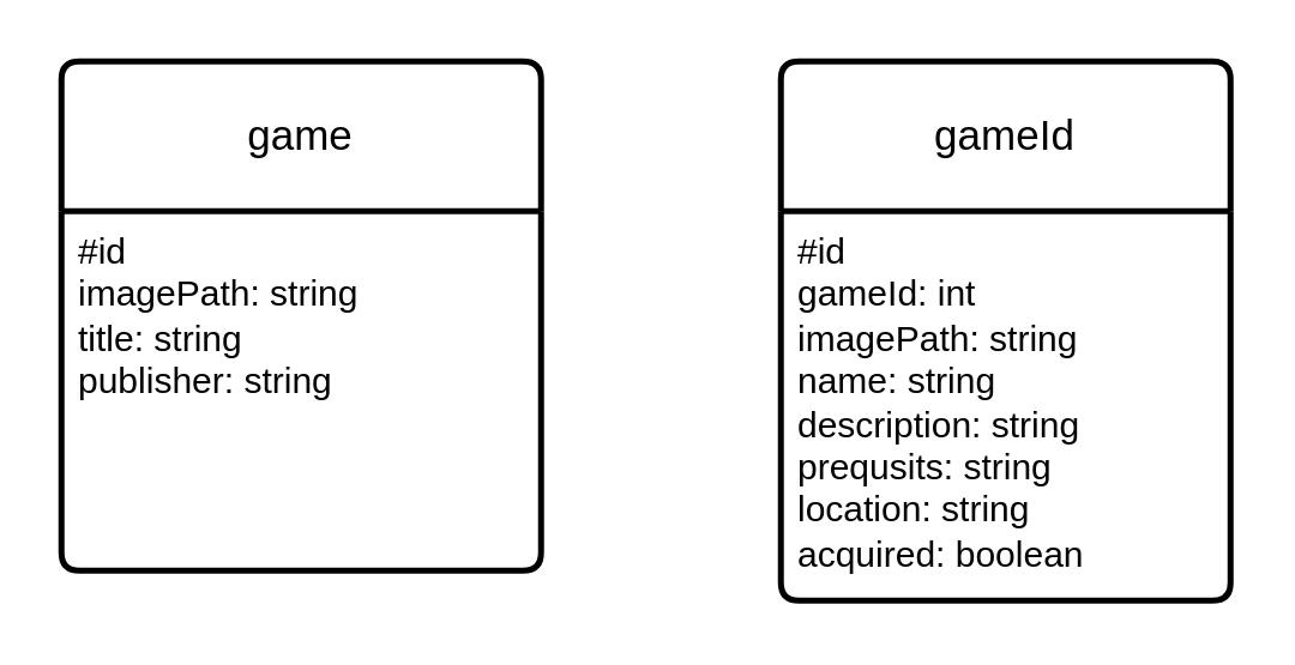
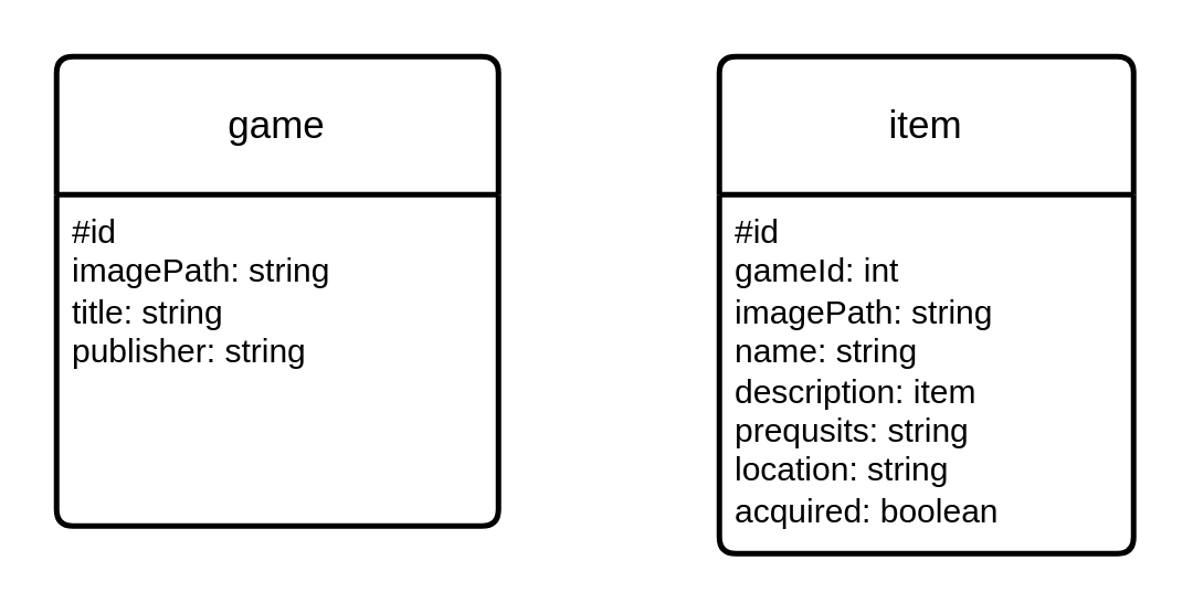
  <mxCell id="0" />
  <mxCell id="1" parent="0" />
  <mxCell id="2" value="game" style="swimlane;childLayout=stackLayout;horizontal=1;startSize=50;horizontalStack=0;rounded=1;fontSize=14;fontStyle=0;strokeWidth=2;resizeParent=0;resizeLast=1;shadow=0;dashed=0;align=center;arcSize=4;whiteSpace=wrap;html=1;" vertex="1" parent="1"><mxGeometry x="20" y="20" width="160" height="170" as="geometry" /></mxCell>
  <mxCell id="3" value="#id&lt;br&gt;imagePath: string&lt;br&gt;title: string&lt;br&gt;publisher: string&lt;br&gt;" style="align=left;strokeColor=none;fillColor=none;spacingLeft=4;fontSize=12;verticalAlign=top;resizable=0;rotatable=0;part=1;html=1;" vertex="1" parent="2"><mxGeometry y="50" width="160" height="120" as="geometry" /></mxCell>
- <mxCell id="4" value="gameId" style="swimlane;childLayout=stackLayout;horizontal=1;startSize=50;horizontalStack=0;rounded=1;fontSize=14;fontStyle=0;strokeWidth=2;resizeParent=0;resizeLast=1;shadow=0;dashed=0;align=center;arcSize=4;whiteSpace=wrap;html=1;" vertex="1" parent="1"><mxGeometry x="260" y="20" width="150" height="180" as="geometry" /></mxCell>
- <mxCell id="5" value="#id&amp;nbsp;&lt;br&gt;gameId: int&lt;br&gt;imagePath: string&lt;br&gt;name: string&lt;br&gt;description: string&lt;br&gt;prequsits: string&lt;br&gt;location: string&lt;br&gt;acquired: boolean" style="align=left;strokeColor=none;fillColor=none;spacingLeft=4;fontSize=12;verticalAlign=top;resizable=0;rotatable=0;part=1;html=1;" vertex="1" parent="4"><mxGeometry y="50" width="150" height="130" as="geometry" /></mxCell>
+ <mxCell id="4" value="item" style="swimlane;childLayout=stackLayout;horizontal=1;startSize=50;horizontalStack=0;rounded=1;fontSize=14;fontStyle=0;strokeWidth=2;resizeParent=0;resizeLast=1;shadow=0;dashed=0;align=center;arcSize=4;whiteSpace=wrap;html=1;" vertex="1" parent="1"><mxGeometry x="260" y="20" width="150" height="180" as="geometry" /></mxCell>
+ <mxCell id="5" value="#id&amp;nbsp;&lt;br&gt;gameId: int&lt;br&gt;imagePath: string&lt;br&gt;name: string&lt;br&gt;description: item&lt;br&gt;prequsits: string&lt;br&gt;location: string&lt;br&gt;acquired: boolean" style="align=left;strokeColor=none;fillColor=none;spacingLeft=4;fontSize=12;verticalAlign=top;resizable=0;rotatable=0;part=1;html=1;" vertex="1" parent="4"><mxGeometry y="50" width="150" height="130" as="geometry" /></mxCell>
